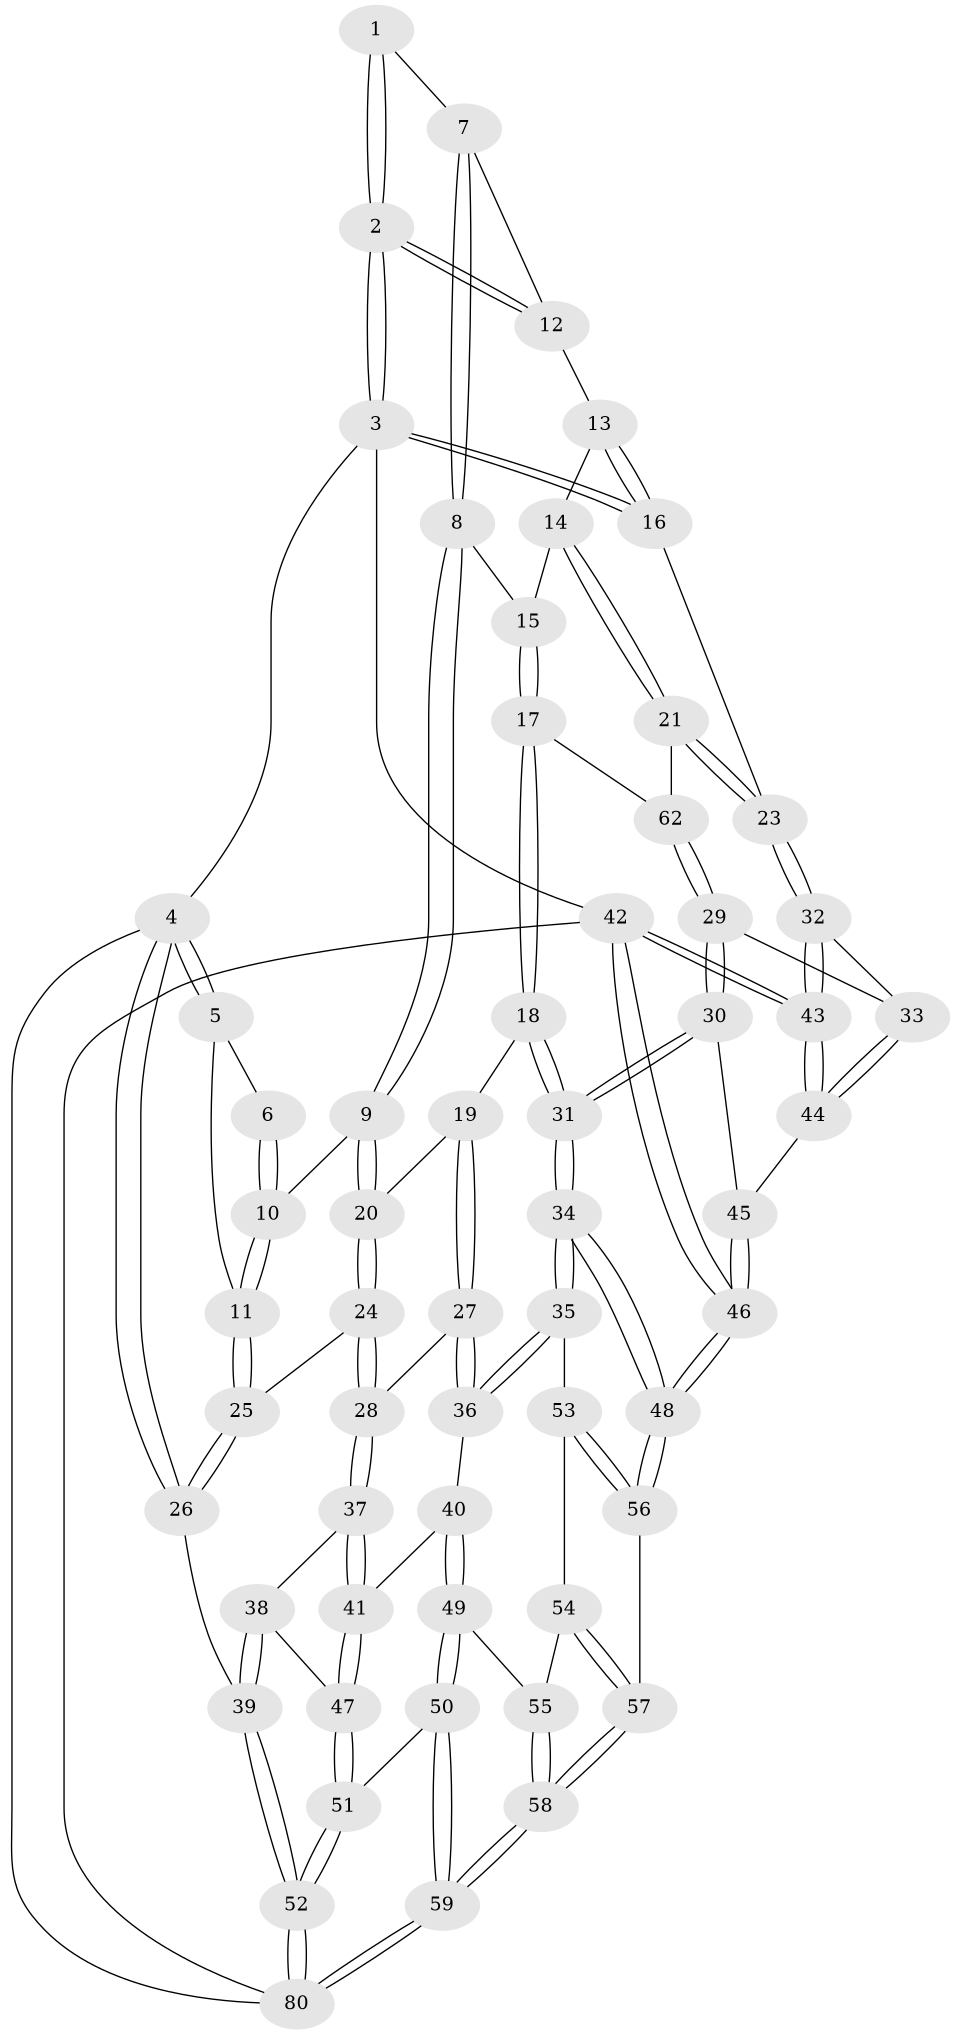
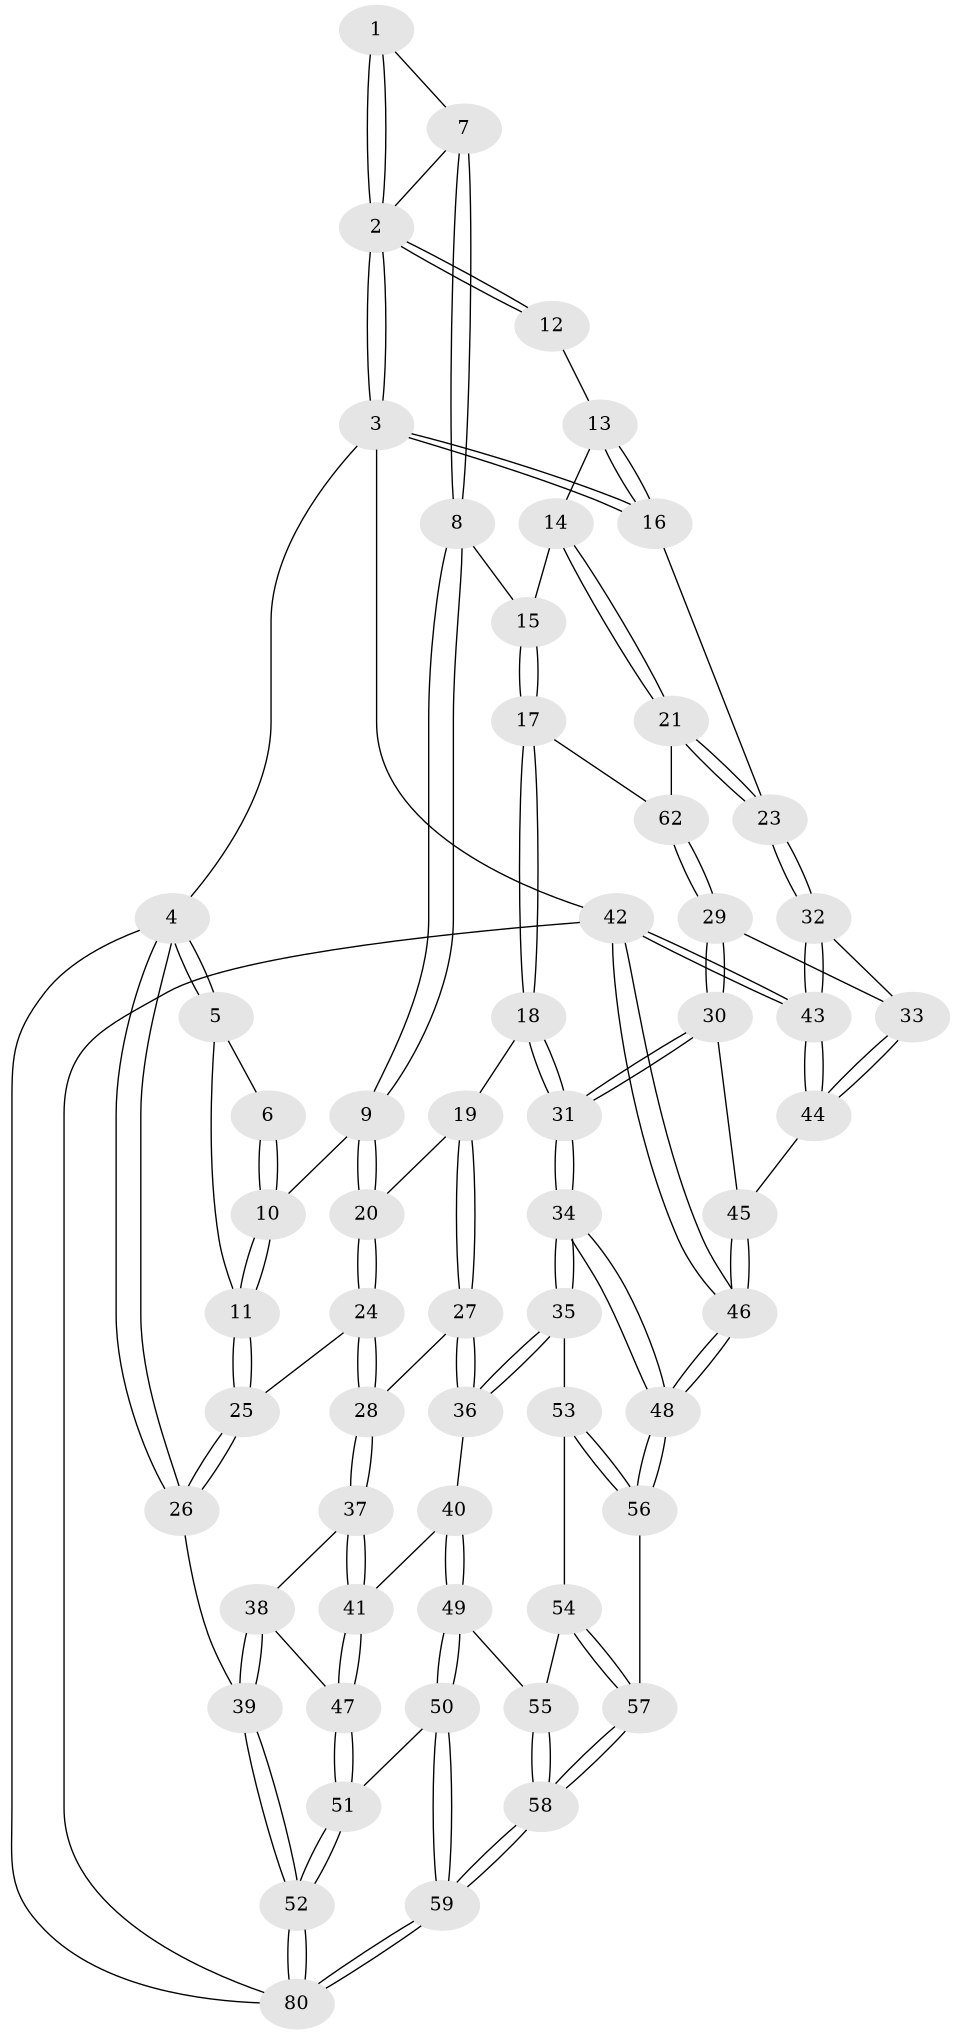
  graph {
    node [color=gray90 style=filled]
    1
    2
    7
    3
    12
    8
    4
    16
    42
    13
    5
    26
    n13 [label=80]
    23
    43
    46
    6
    11
    39
    10
    25
    9
    15
    20
    17
    24
    14
    21
    n29 [label=62]
    18
    32
    19
    31
    29
    27
    34
    28
    36
    30
    33
    37
    52
    40
    38
    41
    45
    44
    35
    48
    53
    56
    54
    49
    47
    51
    50
    55
    57
    59
    58
    1 -- 2
    1 -- 2
    1 -- 7
    2 -- 3
    2 -- 3
    2 -- 12
    2 -- 12
-   7 -- 12
+   7 -- 2
    7 -- 8
    7 -- 8
    3 -- 4
    3 -- 16
    3 -- 16
    3 -- 42
    12 -- 13
    8 -- 9
    8 -- 9
    8 -- 15
    4 -- 5
    4 -- 5
    4 -- 26
    4 -- 26
    4 -- n13
    16 -- 23
    42 -- n13
    42 -- 43
    42 -- 43
    42 -- 46
    42 -- 46
    13 -- 16
    13 -- 16
    13 -- 14
    5 -- 6
    5 -- 11
    26 -- 39
    23 -- 32
    23 -- 32
    43 -- 44
    43 -- 44
    46 -- 48
    46 -- 48
    6 -- 10
    6 -- 10
    11 -- 25
    11 -- 25
    39 -- 52
    39 -- 52
    10 -- 11
    10 -- 11
    25 -- 26
    25 -- 26
    9 -- 10
    9 -- 20
    9 -- 20
    15 -- 17
    15 -- 17
    20 -- 24
    20 -- 24
    17 -- n29
    17 -- 18
    17 -- 18
    24 -- 25
    24 -- 28
    24 -- 28
    14 -- 15
    14 -- 21
    14 -- 21
    21 -- 23
    21 -- 23
    21 -- n29
    n29 -- 29
    n29 -- 29
    18 -- 19
    18 -- 31
    18 -- 31
    32 -- 43
    32 -- 43
    32 -- 33
    19 -- 20
    19 -- 27
    19 -- 27
    31 -- 34
    31 -- 34
    29 -- 30
    29 -- 30
    29 -- 33
    27 -- 28
    27 -- 36
    27 -- 36
    34 -- 35
    34 -- 35
    34 -- 48
    34 -- 48
    28 -- 37
    28 -- 37
    36 -- 40
    30 -- 31
    30 -- 31
    30 -- 45
    33 -- 44
    33 -- 44
    37 -- 38
    37 -- 41
    37 -- 41
    52 -- n13
    52 -- n13
    40 -- 41
    40 -- 49
    40 -- 49
    38 -- 39
    38 -- 39
    38 -- 47
    41 -- 47
    41 -- 47
    45 -- 46
    45 -- 46
    44 -- 45
    35 -- 36
    35 -- 36
    35 -- 53
    48 -- 56
    48 -- 56
    53 -- 56
    53 -- 56
    53 -- 54
    56 -- 57
    54 -- 55
    54 -- 57
    54 -- 57
    49 -- 50
    49 -- 50
    49 -- 55
    47 -- 51
    47 -- 51
    51 -- 52
    51 -- 52
    50 -- 51
    50 -- 59
    50 -- 59
    55 -- 58
    55 -- 58
    57 -- 58
    57 -- 58
    59 -- n13
    59 -- n13
    58 -- 59
    58 -- 59
  }
